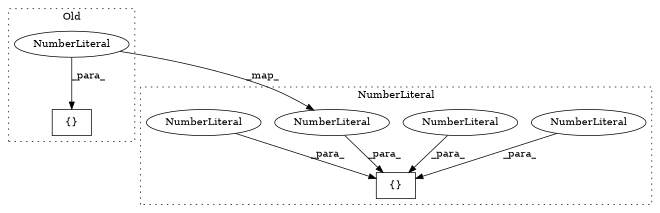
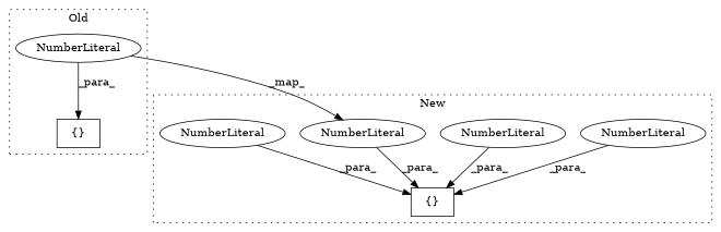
  digraph {
    node [a=34 l=2 shape=ellipse]
    n1 [a=4 l="1,1" label="{}" s="1027,1029" shape=box]
    n2 [l=1 label=NumberLiteral s=1028]
    n3 [a=4 l="1,1" label="{}" s="845,860" shape=box]
    n4 [label=NumberLiteral s=855]
    n5 [label=NumberLiteral s=852]
    n6 [label=NumberLiteral s=846]
    n7 [label=NumberLiteral s=849]
    subgraph cluster_1 {
      label=Old
      style=dotted
      n1
      n2
    }
    subgraph cluster_2 {
-     label=NumberLiteral
+     label=New
      style=dotted
      n3
      n4
      n5
      n6
      n7
    }
    n2 -> n1 [label=_para_]
    n2 -> n6 [label=_map_]
    n4 -> n3 [label=_para_]
    n5 -> n3 [label=_para_]
    n6 -> n3 [label=_para_]
    n7 -> n3 [label=_para_]
  }
